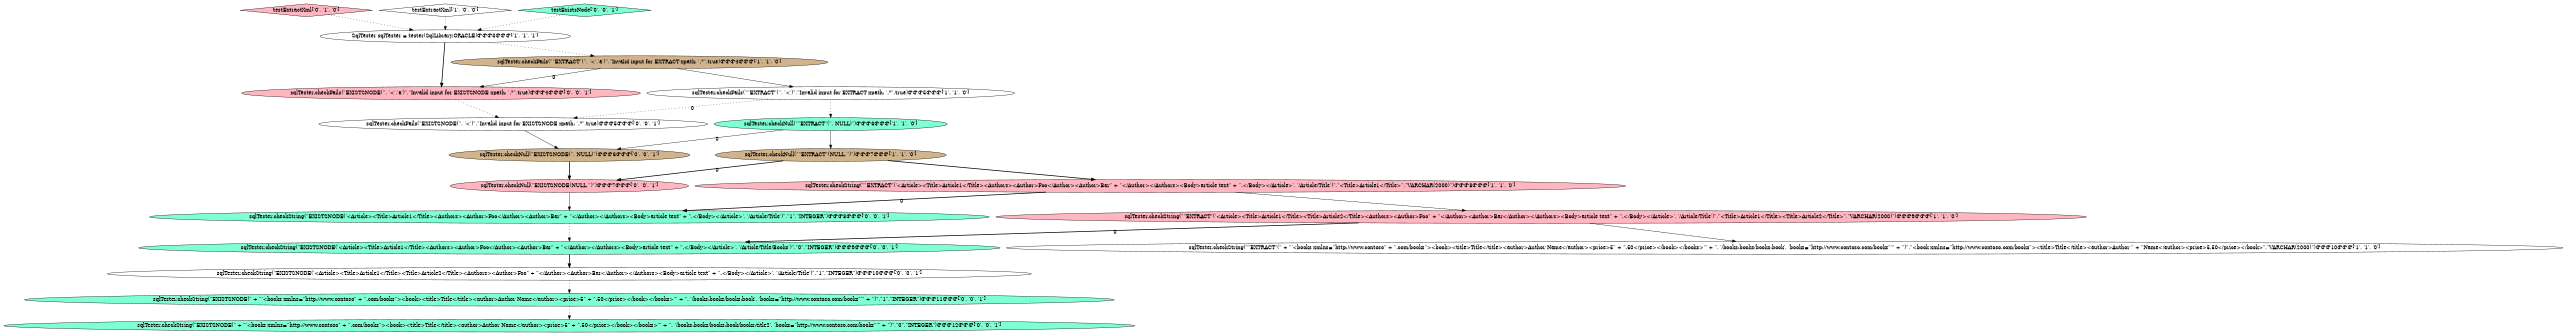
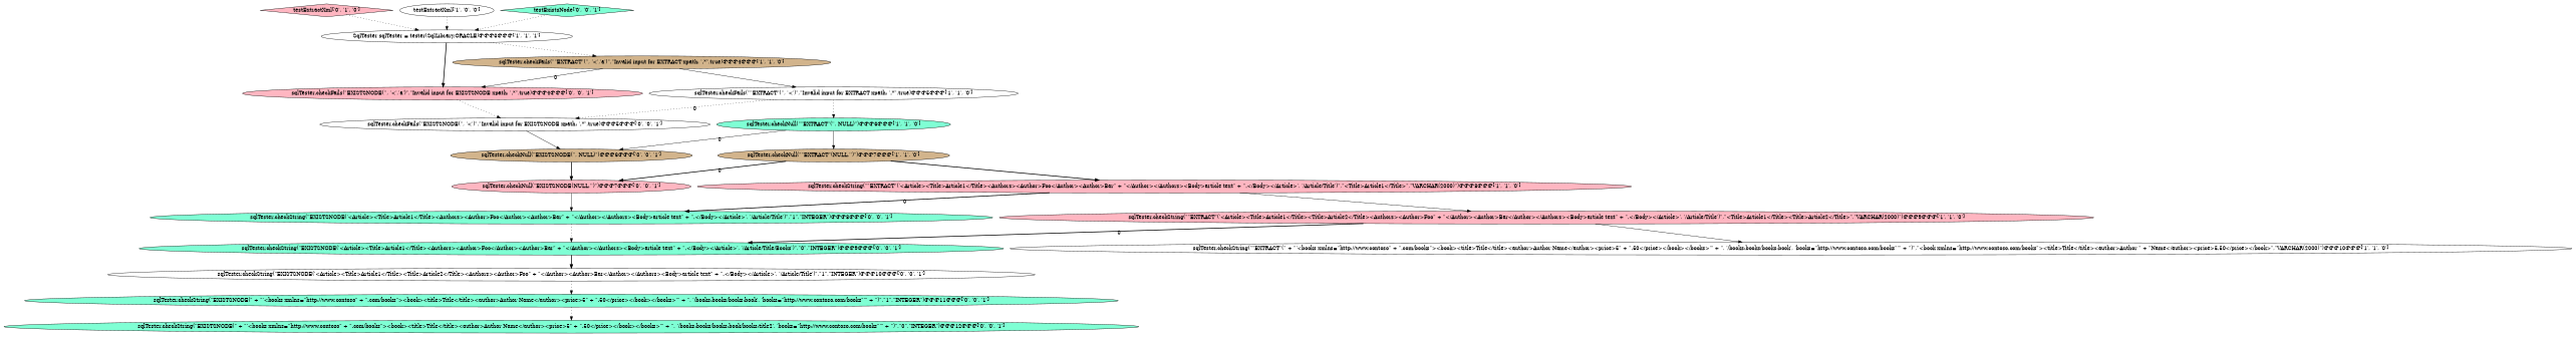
  digraph {
    node [fillcolor=white shape=ellipse style=filled]
    edge [style=dotted]
    n1 [label="sqlTester.checkFails(\"\"EXTRACT\"('', '<')\",\"Invalid input for EXTRACT xpath: '.*\",true)@@@5@@@['1', '1', '0']"]
    n2 [label="sqlTester.checkFails(\"EXISTSNODE('', '<')\",\"Invalid input for EXISTSNODE xpath: '.*\",true)@@@5@@@['0', '0', '1']"]
    n3 [fillcolor=aquamarine label="sqlTester.checkNull(\"\"EXTRACT\"('', NULL)\")@@@6@@@['1', '1', '0']"]
    n4 [label="sqlTester.checkString(\"\"EXTRACT\"(\" + \"'<books xmlns=\"http://www.contoso\" + \".com/books\"><book><title>Title</title><author>Author Name</author><price>5\" + \".50</price></book></books>'\" + \", '/books:books/books:book', 'books=\"http://www.contoso.com/books\"'\" + \")\",\"<book xmlns=\"http://www.contoso.com/books\"><title>Title</title><author>Author \" + \"Name</author><price>5.50</price></book>\",\"VARCHAR(2000)\")@@@10@@@['1', '1', '0']"]
    n5 [fillcolor=lightpink label="sqlTester.checkString(\"\"EXTRACT\"('<Article><Title>Article1</Title><Authors><Author>Foo</Author><Author>Bar\" + \"</Author></Authors><Body>article text\" + \".</Body></Article>', '/Article/Title')\",\"<Title>Article1</Title>\",\"VARCHAR(2000)\")@@@8@@@['1', '1', '0']"]
    n6 [fillcolor=lightpink label="sqlTester.checkString(\"\"EXTRACT\"('<Article><Title>Article1</Title><Title>Article2</Title><Authors><Author>Foo\" + \"</Author><Author>Bar</Author></Authors><Body>article text\" + \".</Body></Article>', '/Article/Title')\",\"<Title>Article1</Title><Title>Article2</Title>\",\"VARCHAR(2000)\")@@@9@@@['1', '1', '0']"]
    n7 [fillcolor=aquamarine label="sqlTester.checkString(\"EXISTSNODE('<Article><Title>Article1</Title><Authors><Author>Foo</Author><Author>Bar\" + \"</Author></Authors><Body>article text\" + \".</Body></Article>', '/Article/Title')\",\"1\",\"INTEGER\")@@@8@@@['0', '0', '1']"]
    n8 [fillcolor=aquamarine label="sqlTester.checkString(\"EXISTSNODE('<Article><Title>Article1</Title><Authors><Author>Foo</Author><Author>Bar\" + \"</Author></Authors><Body>article text\" + \".</Body></Article>', '/Article/Title/Books')\",\"0\",\"INTEGER\")@@@9@@@['0', '0', '1']"]
    n9 [label="SqlTester sqlTester = tester(SqlLibrary.ORACLE)@@@3@@@['1', '1', '1']"]
    n10 [fillcolor=lightpink label="sqlTester.checkFails(\"EXISTSNODE('', '<','a')\",\"Invalid input for EXISTSNODE xpath: '.*\",true)@@@4@@@['0', '0', '1']"]
    n11 [fillcolor=tan label="sqlTester.checkFails(\"\"EXTRACT\"('', '<','a')\",\"Invalid input for EXTRACT xpath: '.*\",true)@@@4@@@['1', '1', '0']"]
    n12 [fillcolor=lightpink label="testExtractXml['0', '1', '0']" shape=diamond]
    n13 [label="sqlTester.checkString(\"EXISTSNODE('<Article><Title>Article1</Title><Title>Article2</Title><Authors><Author>Foo\" + \"</Author><Author>Bar</Author></Authors><Body>article text\" + \".</Body></Article>', '/Article/Title')\",\"1\",\"INTEGER\")@@@10@@@['0', '0', '1']"]
    n14 [fillcolor=aquamarine label="sqlTester.checkString(\"EXISTSNODE(\" + \"'<books xmlns=\"http://www.contoso\" + \".com/books\"><book><title>Title</title><author>Author Name</author><price>5\" + \".50</price></book></books>'\" + \", '/books:books/books:book', 'books=\"http://www.contoso.com/books\"'\" + \")\",\"1\",\"INTEGER\")@@@11@@@['0', '0', '1']"]
    n15 [fillcolor=tan label="sqlTester.checkNull(\"\"EXTRACT\"(NULL,'')\")@@@7@@@['1', '1', '0']"]
    n16 [fillcolor=lightpink label="sqlTester.checkNull(\"EXISTSNODE(NULL,'')\")@@@7@@@['0', '0', '1']"]
    n17 [fillcolor=tan label="sqlTester.checkNull(\"EXISTSNODE('', NULL)\")@@@6@@@['0', '0', '1']"]
-   n18 [label="testExtractXml['1', '0', '0']" shape=diamond]
+   n18 [label="testExtractXml['1', '0', '0']"]
    n19 [fillcolor=aquamarine label="testExistsNode['0', '0', '1']" shape=diamond]
    n20 [fillcolor=aquamarine label="sqlTester.checkString(\"EXISTSNODE(\" + \"'<books xmlns=\"http://www.contoso\" + \".com/books\"><book><title>Title</title><author>Author Name</author><price>5\" + \".50</price></book></books>'\" + \", '/books:books/books:book/books:title2', 'books=\"http://www.contoso.com/books\"'\" + \")\",\"0\",\"INTEGER\")@@@12@@@['0', '0', '1']"]
    n1 -> n2 [label=0]
    n1 -> n3
    n2 -> n17 [style=solid]
    n3 -> n15 [style=solid]
    n3 -> n17 [label=0 style=solid]
    n5 -> n6 [style=solid]
    n5 -> n7 [label=0 style=bold]
    n6 -> n4 [style=solid]
    n6 -> n8 [label=0 style=bold]
    n7 -> n8
    n8 -> n13 [style=bold]
    n9 -> n10 [style=bold]
    n9 -> n11
    n10 -> n2
    n11 -> n1 [style=solid]
    n11 -> n10 [label=0 style=solid]
    n12 -> n9
    n13 -> n14
    n14 -> n20
    n15 -> n5 [style=bold]
    n15 -> n16 [label=0 style=bold]
    n16 -> n7 [style=solid]
    n17 -> n16 [style=bold]
    n18 -> n9
    n19 -> n9
  }
